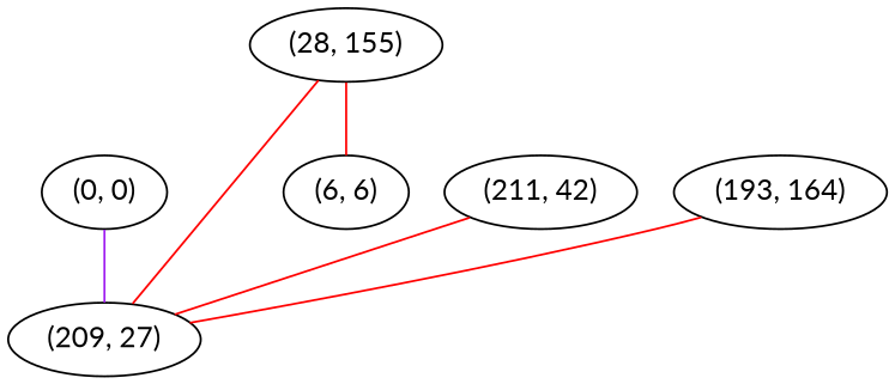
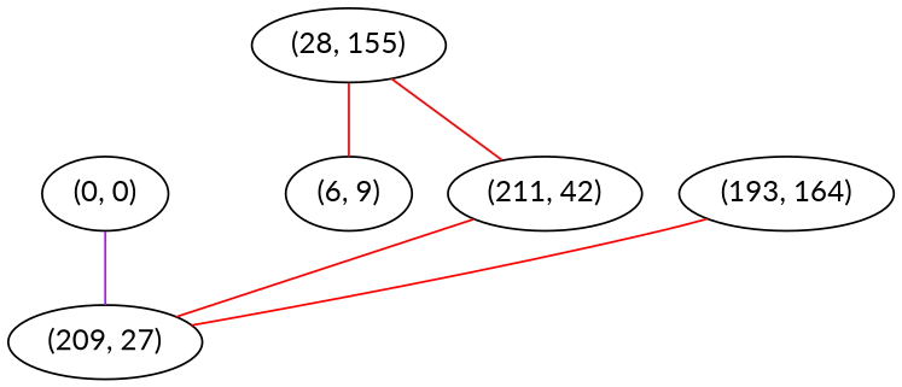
  graph {
    fontname=Lato
    node [fontname=Lato]
    edge [color=red fontname=Lato weight=1]
    "(0, 0)"
    "(209, 27)"
    "(28, 155)"
-   "(6, 6)"
+   "(6, 6)" [label="(6, 9)"]
    "(193, 164)"
    n6 [label="(211, 42)"]
    "(0, 0)" -- "(209, 27)" [color=purple weight=4]
-   "(28, 155)" -- "(209, 27)"
+   "(28, 155)" -- n6
    "(28, 155)" -- "(6, 6)"
    "(193, 164)" -- "(209, 27)"
    n6 -- "(209, 27)"
  }
